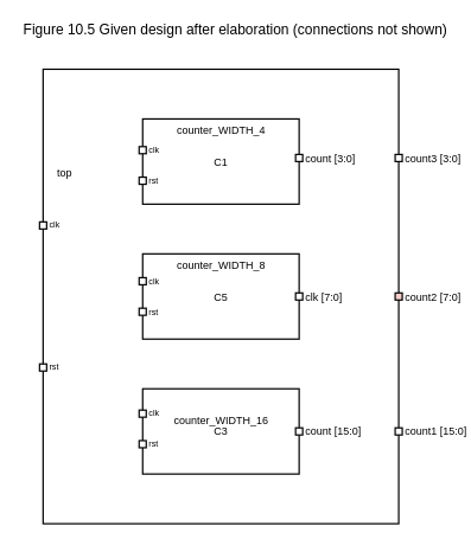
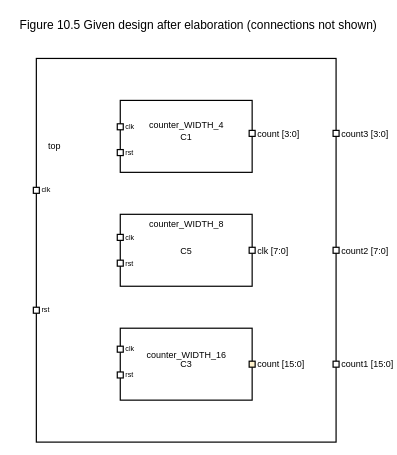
  <mxCell id="0" />
  <mxCell id="1" parent="0" />
  <mxCell id="2" value="" style="rounded=0;whiteSpace=wrap;html=1;fontSize=15;strokeWidth=2;" vertex="1" parent="1"><mxGeometry x="60" y="97" width="500" height="640" as="geometry" /></mxCell>
  <mxCell id="3" value="C1" style="rounded=0;whiteSpace=wrap;html=1;fontSize=15;strokeWidth=2;" vertex="1" parent="1"><mxGeometry x="200" y="167" width="220" height="120" as="geometry" /></mxCell>
  <mxCell id="4" value="C5" style="rounded=0;whiteSpace=wrap;html=1;fontSize=15;strokeWidth=2;" vertex="1" parent="1"><mxGeometry x="200" y="357" width="220" height="120" as="geometry" /></mxCell>
  <mxCell id="5" value="C3" style="rounded=0;whiteSpace=wrap;html=1;fontSize=15;strokeWidth=2;" vertex="1" parent="1"><mxGeometry x="200" y="547" width="220" height="120" as="geometry" /></mxCell>
  <mxCell id="6" value="top" style="text;html=1;align=center;verticalAlign=middle;resizable=0;points=[];autosize=1;strokeColor=none;fillColor=none;fontSize=15;strokeWidth=2;" vertex="1" parent="1"><mxGeometry x="70" y="227" width="40" height="30" as="geometry" /></mxCell>
- <mxCell id="7" value="counter_WIDTH_4" style="text;html=1;align=center;verticalAlign=middle;resizable=0;points=[];autosize=1;strokeColor=none;fillColor=none;fontSize=15;strokeWidth=2;" vertex="1" parent="1"><mxGeometry x="235" y="167" width="150" height="30" as="geometry" /></mxCell>
+ <mxCell id="7" value="counter_WIDTH_4" style="text;html=1;align=center;verticalAlign=middle;resizable=0;points=[];autosize=1;strokeColor=none;fillColor=none;fontSize=15;strokeWidth=2;" vertex="1" parent="1"><mxGeometry x="235" y="192" width="150" height="30" as="geometry" /></mxCell>
  <mxCell id="8" value="counter_WIDTH_8" style="text;html=1;align=center;verticalAlign=middle;resizable=0;points=[];autosize=1;strokeColor=none;fillColor=none;fontSize=15;strokeWidth=2;" vertex="1" parent="1"><mxGeometry x="235" y="357" width="150" height="30" as="geometry" /></mxCell>
  <mxCell id="9" value="counter_WIDTH_16" style="text;html=1;align=center;verticalAlign=middle;resizable=0;points=[];autosize=1;strokeColor=none;fillColor=none;fontSize=15;strokeWidth=2;" vertex="1" parent="1"><mxGeometry x="230" y="577" width="160" height="30" as="geometry" /></mxCell>
  <mxCell id="10" value="Figure 10.5 Given design after elaboration (connections not shown)" style="text;html=1;align=center;verticalAlign=middle;resizable=0;points=[];autosize=1;strokeColor=none;fillColor=none;fontSize=20;strokeWidth=2;" vertex="1" parent="1"><mxGeometry x="20" y="20" width="620" height="40" as="geometry" /></mxCell>
  <mxCell id="11" value="clk" style="fontStyle=0;labelPosition=right;verticalLabelPosition=middle;align=left;verticalAlign=middle;spacingLeft=2;html=1;strokeWidth=2;" vertex="1" parent="1"><mxGeometry x="55" y="312" width="10" height="10" as="geometry" /></mxCell>
  <mxCell id="12" value="rst" style="fontStyle=0;labelPosition=right;verticalLabelPosition=middle;align=left;verticalAlign=middle;spacingLeft=2;html=1;strokeWidth=2;" vertex="1" parent="1"><mxGeometry x="55" y="512" width="10" height="10" as="geometry" /></mxCell>
  <mxCell id="13" value="clk" style="fontStyle=0;labelPosition=right;verticalLabelPosition=middle;align=left;verticalAlign=middle;spacingLeft=2;html=1;strokeWidth=2;" vertex="1" parent="1"><mxGeometry x="195" y="206" width="10" height="10" as="geometry" /></mxCell>
  <mxCell id="14" value="rst" style="fontStyle=0;labelPosition=right;verticalLabelPosition=middle;align=left;verticalAlign=middle;spacingLeft=2;html=1;strokeWidth=2;" vertex="1" parent="1"><mxGeometry x="195" y="249" width="10" height="10" as="geometry" /></mxCell>
  <mxCell id="15" value="clk" style="fontStyle=0;labelPosition=right;verticalLabelPosition=middle;align=left;verticalAlign=middle;spacingLeft=2;html=1;strokeWidth=2;" vertex="1" parent="1"><mxGeometry x="195" y="390.5" width="10" height="10" as="geometry" /></mxCell>
  <mxCell id="16" value="rst" style="fontStyle=0;labelPosition=right;verticalLabelPosition=middle;align=left;verticalAlign=middle;spacingLeft=2;html=1;strokeWidth=2;" vertex="1" parent="1"><mxGeometry x="195" y="433.5" width="10" height="10" as="geometry" /></mxCell>
  <mxCell id="17" value="clk" style="fontStyle=0;labelPosition=right;verticalLabelPosition=middle;align=left;verticalAlign=middle;spacingLeft=2;html=1;strokeWidth=2;" vertex="1" parent="1"><mxGeometry x="195" y="577" width="10" height="10" as="geometry" /></mxCell>
  <mxCell id="18" value="rst" style="fontStyle=0;labelPosition=right;verticalLabelPosition=middle;align=left;verticalAlign=middle;spacingLeft=2;html=1;strokeWidth=2;" vertex="1" parent="1"><mxGeometry x="195" y="620" width="10" height="10" as="geometry" /></mxCell>
  <mxCell id="19" value="&lt;span style=&quot;font-size: 15px; text-align: center;&quot;&gt;clk [7:0]&lt;/span&gt;" style="fontStyle=0;labelPosition=right;verticalLabelPosition=middle;align=left;verticalAlign=middle;spacingLeft=2;html=1;strokeWidth=2;" vertex="1" parent="1"><mxGeometry x="415" y="412" width="10" height="10" as="geometry" /></mxCell>
- <mxCell id="20" value="&lt;span style=&quot;font-size: 15px; text-align: center;&quot;&gt;count [15:0]&lt;/span&gt;" style="fontStyle=0;labelPosition=right;verticalLabelPosition=middle;align=left;verticalAlign=middle;spacingLeft=2;html=1;strokeWidth=2;" vertex="1" parent="1"><mxGeometry x="415" y="602" width="10" height="10" as="geometry" /></mxCell>
+ <mxCell id="20" value="&lt;span style=&quot;font-size: 15px; text-align: center;&quot;&gt;count [15:0]&lt;/span&gt;" style="fontStyle=0;labelPosition=right;verticalLabelPosition=middle;align=left;verticalAlign=middle;spacingLeft=2;html=1;strokeWidth=2;fillColor=#fff2cc;" vertex="1" parent="1"><mxGeometry x="415" y="602" width="10" height="10" as="geometry" /></mxCell>
  <mxCell id="21" value="&lt;span style=&quot;font-size: 15px; text-align: center;&quot;&gt;count [3:0]&lt;/span&gt;" style="fontStyle=0;labelPosition=right;verticalLabelPosition=middle;align=left;verticalAlign=middle;spacingLeft=2;html=1;strokeWidth=2;" vertex="1" parent="1"><mxGeometry x="415" y="217" width="10" height="10" as="geometry" /></mxCell>
  <mxCell id="22" value="&lt;span style=&quot;font-size: 15px; text-align: center;&quot;&gt;count3 [3:0]&lt;/span&gt;" style="fontStyle=0;labelPosition=right;verticalLabelPosition=middle;align=left;verticalAlign=middle;spacingLeft=2;html=1;strokeWidth=2;" vertex="1" parent="1"><mxGeometry x="555" y="217" width="10" height="10" as="geometry" /></mxCell>
- <mxCell id="23" value="&lt;span style=&quot;font-size: 15px; text-align: center;&quot;&gt;count2 [7:0]&lt;/span&gt;" style="fontStyle=0;labelPosition=right;verticalLabelPosition=middle;align=left;verticalAlign=middle;spacingLeft=2;html=1;strokeWidth=2;fillColor=#f8cecc;" vertex="1" parent="1"><mxGeometry x="555" y="412" width="10" height="10" as="geometry" /></mxCell>
+ <mxCell id="23" value="&lt;span style=&quot;font-size: 15px; text-align: center;&quot;&gt;count2 [7:0]&lt;/span&gt;" style="fontStyle=0;labelPosition=right;verticalLabelPosition=middle;align=left;verticalAlign=middle;spacingLeft=2;html=1;strokeWidth=2;" vertex="1" parent="1"><mxGeometry x="555" y="412" width="10" height="10" as="geometry" /></mxCell>
  <mxCell id="24" value="&lt;span style=&quot;font-size: 15px; text-align: center;&quot;&gt;count1 [15:0]&lt;/span&gt;" style="fontStyle=0;labelPosition=right;verticalLabelPosition=middle;align=left;verticalAlign=middle;spacingLeft=2;html=1;strokeWidth=2;" vertex="1" parent="1"><mxGeometry x="555" y="602" width="10" height="10" as="geometry" /></mxCell>
